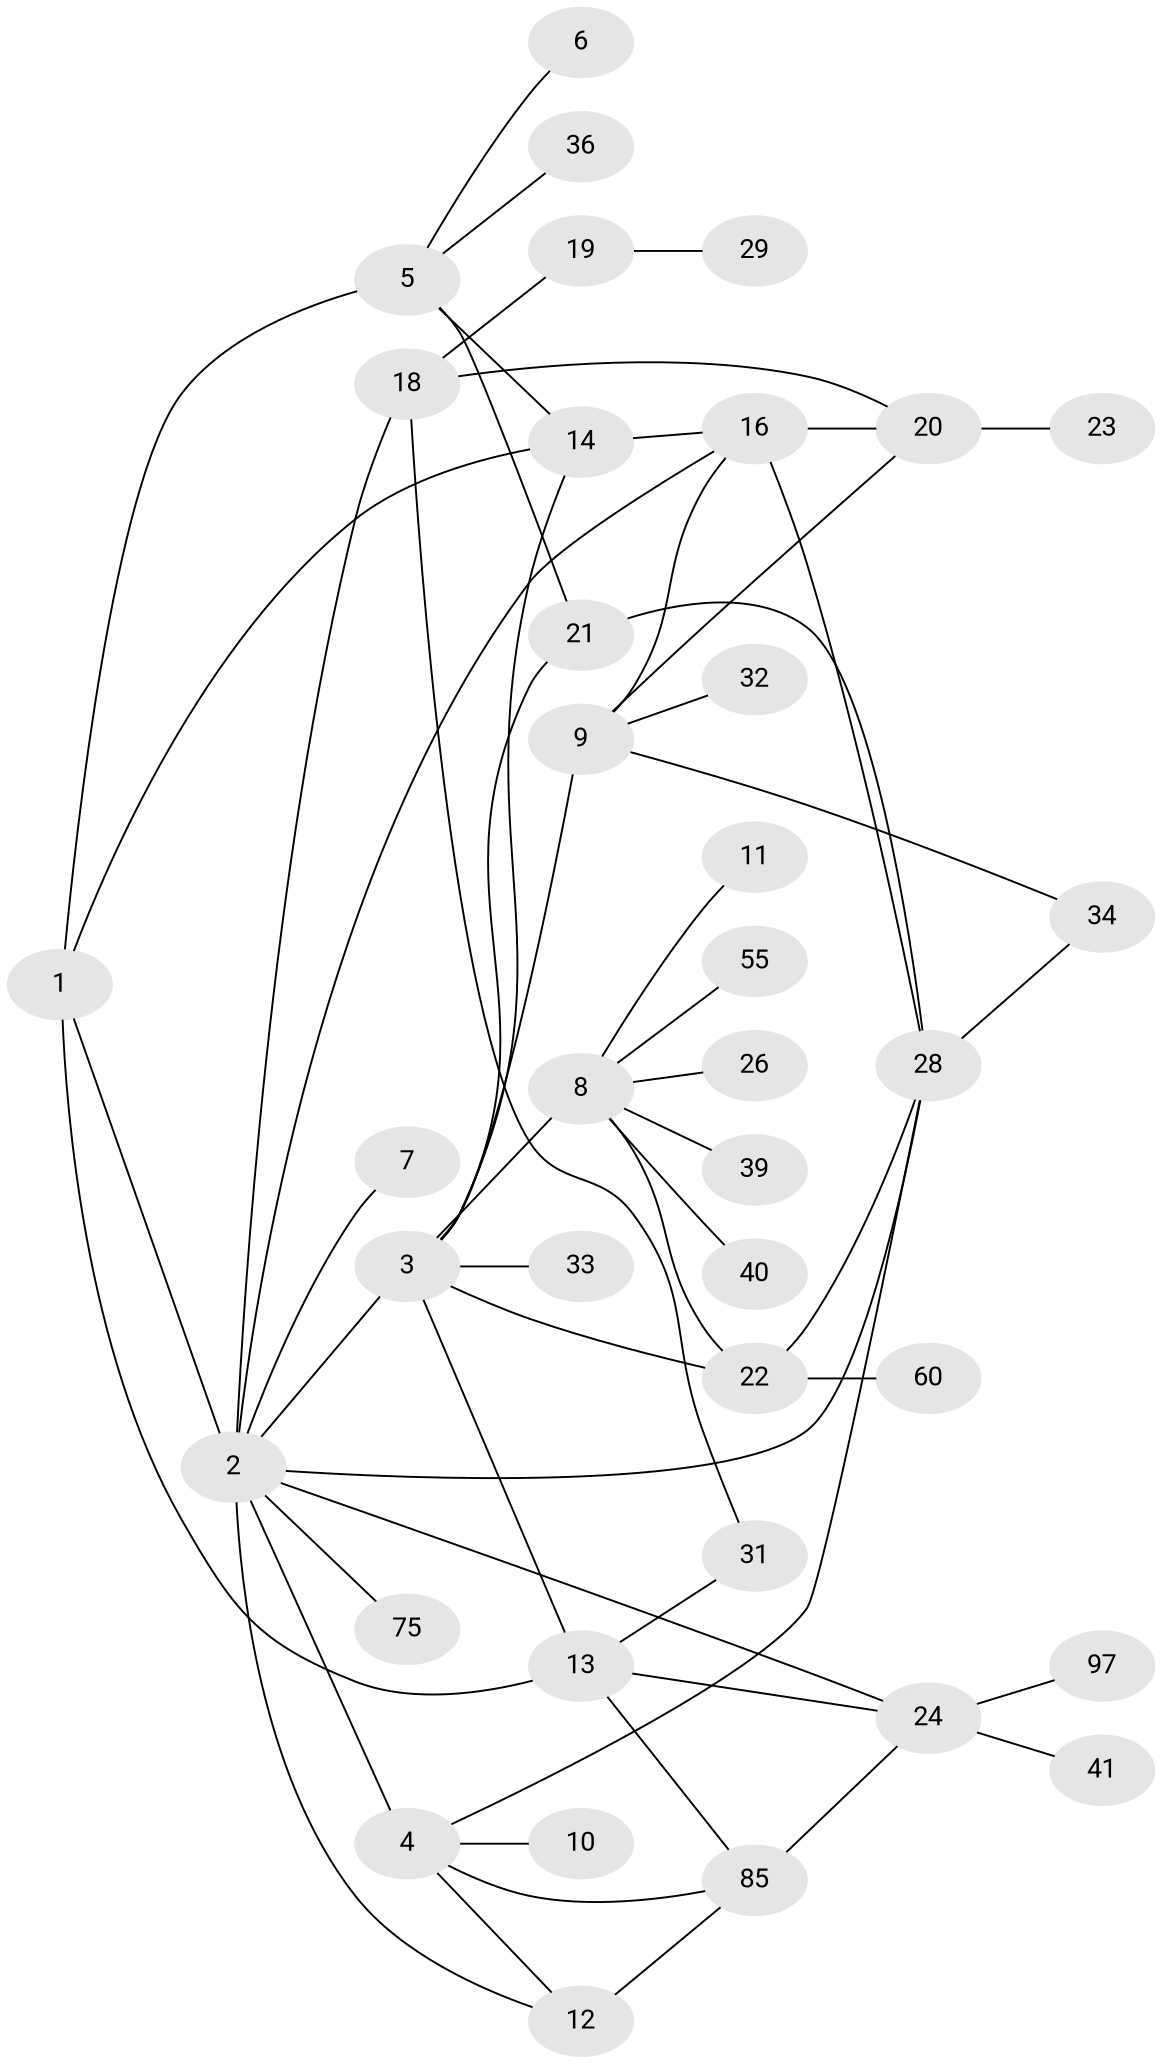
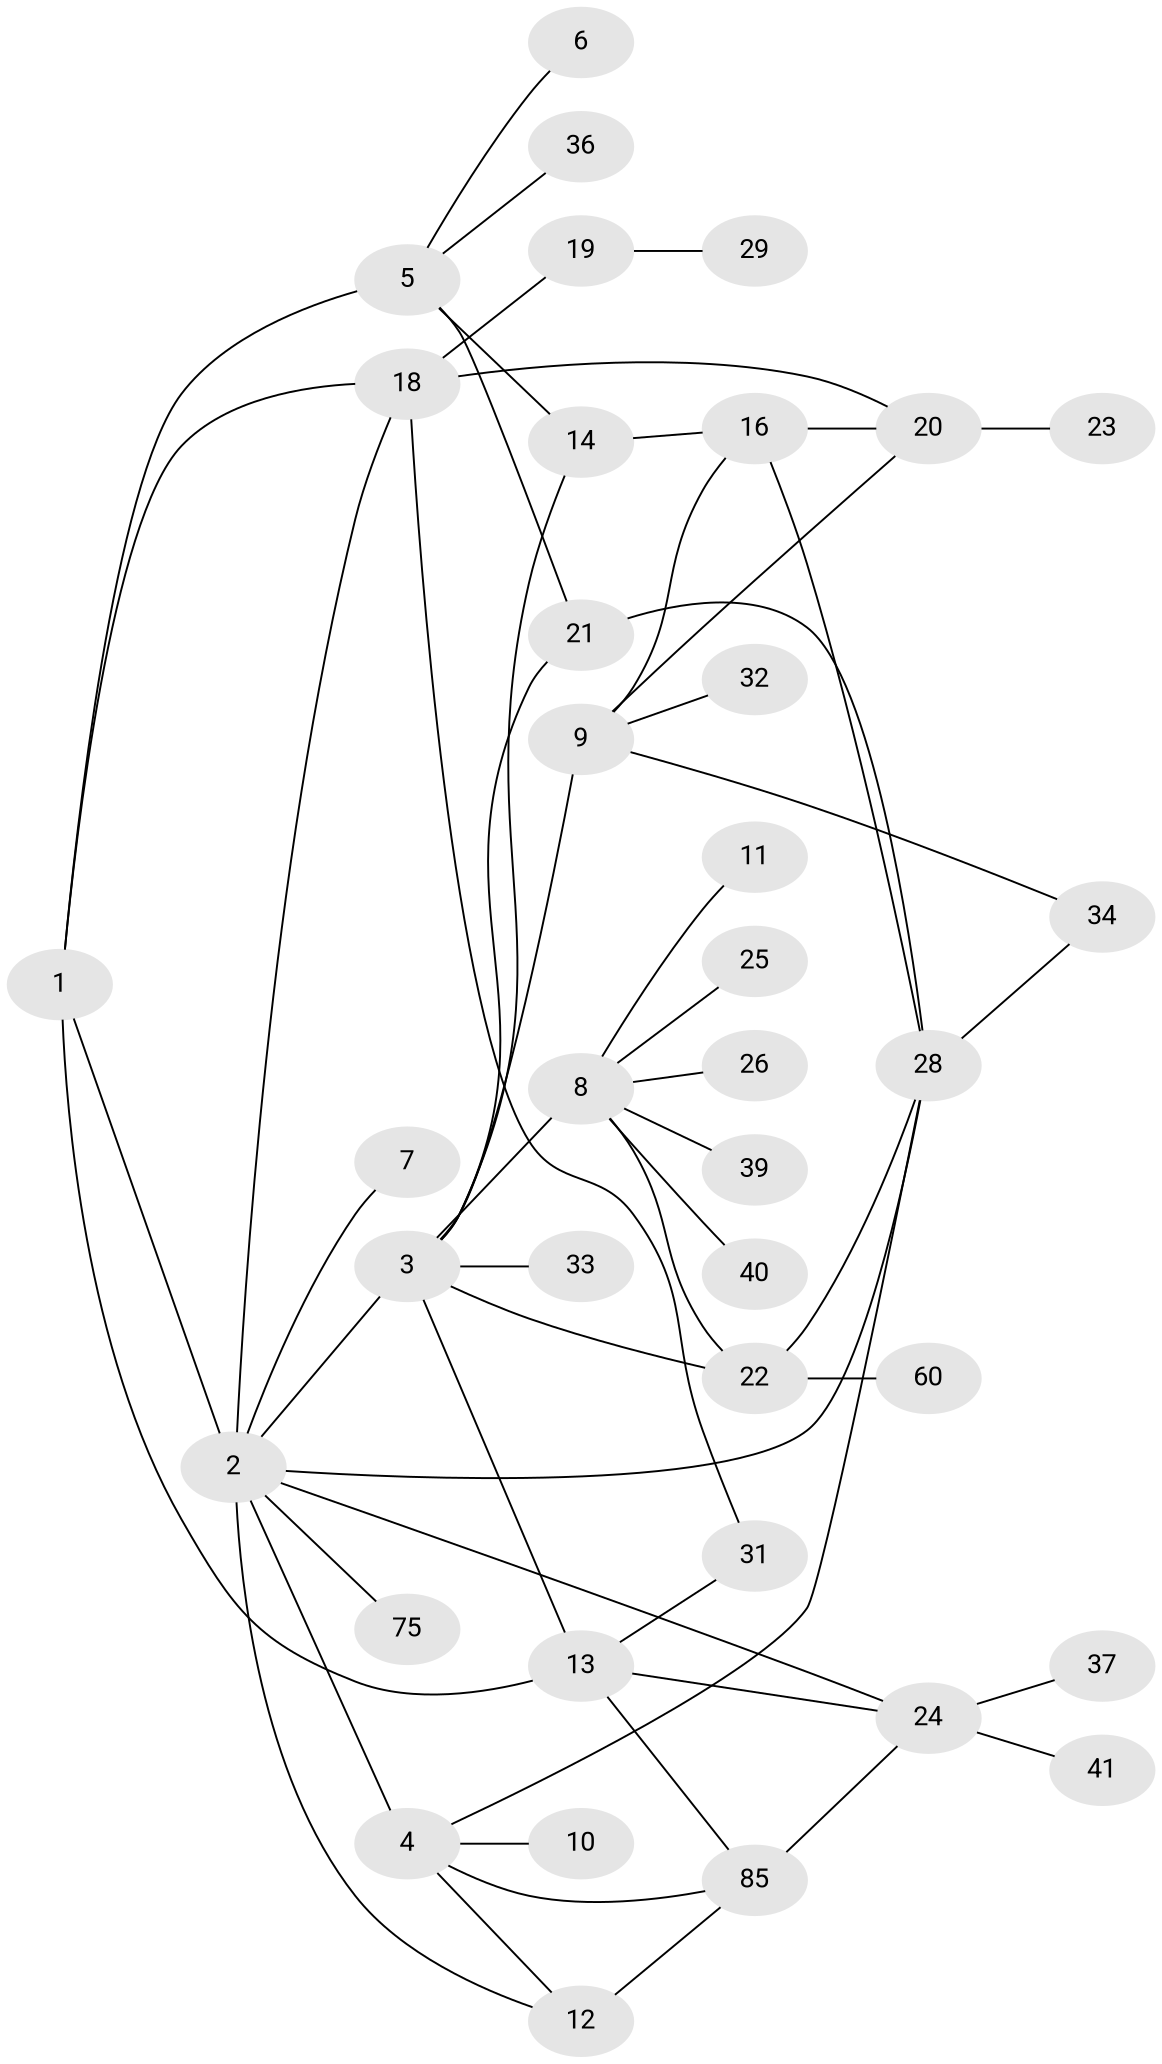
  graph {
    fontname=Roboto
    rankdir=LR
    node [color=gray90 fontname=Roboto style=filled]
    edge [fontname=Roboto weight=1.0]
    1
    2
    5
    13
    18
    3
    4
    7
    12
    16
    24
    28
    n13 [label=75]
    14
    21
    6
    36
    9
    20
    32
    34
    n22 [label=85]
    31
    19
    8
    22
    33
    10
-   37 [label=97]
+   37
    41
    11
-   25 [label=55]
+   25
    26
    39
    40
    n36 [label=60]
    23
    29
    1 -- 2
    1 -- 5
    1 -- 13 [weight=2.0]
-   1 -- 14
+   1 -- 18
    2 -- 18
    2 -- 3
    2 -- 4
    2 -- 7
    2 -- 12 [weight=2.0]
-   2 -- 16
    2 -- 24
    2 -- 28
    2 -- n13
    5 -- 14
    5 -- 21
    5 -- 6
    5 -- 36
    13 -- 24
    13 -- n22 [weight=2.0]
    13 -- 31 [weight=3.0]
    18 -- 20
    18 -- 31
    18 -- 19
    3 -- 13
    3 -- 14
    3 -- 21 [weight=2.0]
    3 -- 9
    3 -- 8
    3 -- 22
    3 -- 33 [weight=2.0]
    4 -- 12
    4 -- 28
    4 -- n22
    4 -- 10
    12 -- n22
    16 -- 28
    16 -- 20
    24 -- 37
    24 -- 41
    28 -- 34
    14 -- 16
    21 -- 28
    9 -- 16 [weight=2.0]
    9 -- 20
    9 -- 32
    9 -- 34
    20 -- 23 [weight=2.0]
    n22 -- 24
    19 -- 29
    8 -- 22
    8 -- 11
    8 -- 25
    8 -- 26
    8 -- 39
    8 -- 40
    22 -- 28
    22 -- n36 [weight=2.0]
  }
